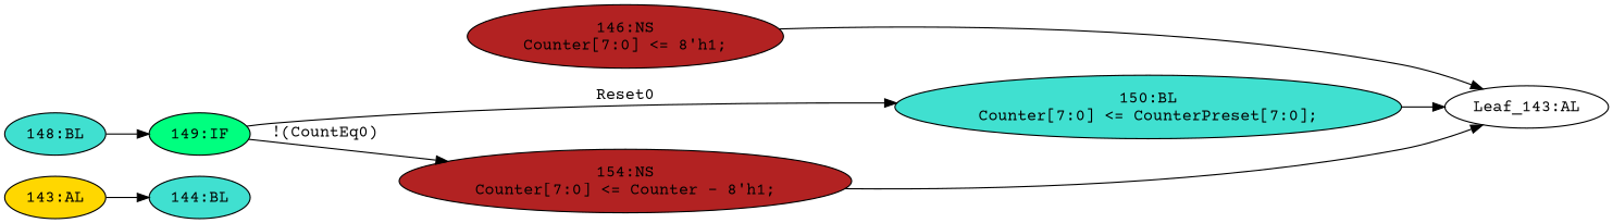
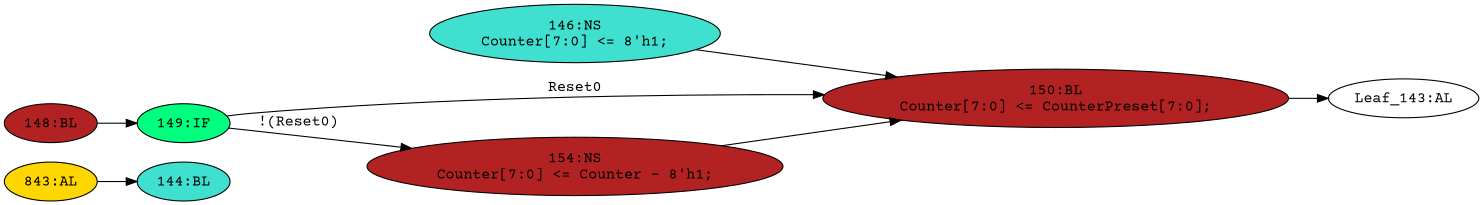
  strict digraph {
    fontname="Courier Prime"
    rankdir=LR
    node [fillcolor=turquoise fontname="Courier Prime" statements="[]" style=filled typ=Block]
    edge [cond="[]" fontname="Courier Prime" lineno=None]
-   n1 [ast="<pyverilog.vparser.ast.Always object at 0x7f427b33f250>" clk_sens=True fillcolor=gold label="143:AL" sens="['Clk', 'Reset']" typ=Always use_var="['Reset', 'Counter', 'CounterPreset', 'CountEq0']"]
+   n1 [ast="<pyverilog.vparser.ast.Always object at 0x7f427b33f250>" clk_sens=True fillcolor=gold label="843:AL" sens="['Clk', 'Reset']" typ=Always use_var="['Reset', 'Counter', 'CounterPreset', 'CountEq0']"]
    n2 [ast="<pyverilog.vparser.ast.Block object at 0x7f427b33f510>" label="144:BL"]
-   n3 [ast="<pyverilog.vparser.ast.Block object at 0x7f427b33f950>" label="150:BL\nCounter[7:0] <= CounterPreset[7:0];" statements="[<pyverilog.vparser.ast.NonblockingSubstitution object at 0x7f427b33f990>]"]
+   n3 [ast="<pyverilog.vparser.ast.Block object at 0x7f427b33f950>" fillcolor=firebrick label="150:BL\nCounter[7:0] <= CounterPreset[7:0];" statements="[<pyverilog.vparser.ast.NonblockingSubstitution object at 0x7f427b33f990>]"]
    n4 [def_var="['Counter']" label="Leaf_143:AL" fillcolor="" statements="" style="" typ=""]
-   n5 [ast="<pyverilog.vparser.ast.NonblockingSubstitution object at 0x7f427b33fc90>" fillcolor=firebrick label="146:NS\nCounter[7:0] <= 8'h1;" statements="[<pyverilog.vparser.ast.NonblockingSubstitution object at 0x7f427b33fc90>]" typ=NonblockingSubstitution]
-   n6 [ast="<pyverilog.vparser.ast.Block object at 0x7f427b33f5d0>" label="148:BL"]
+   n5 [ast="<pyverilog.vparser.ast.NonblockingSubstitution object at 0x7f427b33fc90>" label="146:NS\nCounter[7:0] <= 8'h1;" statements="[<pyverilog.vparser.ast.NonblockingSubstitution object at 0x7f427b33fc90>]" typ=NonblockingSubstitution]
+   n6 [ast="<pyverilog.vparser.ast.Block object at 0x7f427b33f5d0>" fillcolor=firebrick label="148:BL"]
    n7 [ast="<pyverilog.vparser.ast.IfStatement object at 0x7f427b33f610>" fillcolor=springgreen label="149:IF" typ=IfStatement]
    n8 [ast="<pyverilog.vparser.ast.NonblockingSubstitution object at 0x7f427b33f650>" fillcolor=firebrick label="154:NS\nCounter[7:0] <= Counter - 8'h1;" statements="[<pyverilog.vparser.ast.NonblockingSubstitution object at 0x7f427b33f650>]" typ=NonblockingSubstitution]
    n1 -> n2
    n3 -> n4
-   n5 -> n4
+   n5 -> n3
    n6 -> n7
    n7 -> n3 [cond="['CountEq0']" label=Reset0 lineno=149]
-   n7 -> n8 [cond="['CountEq0']" label="!(CountEq0)" lineno=149]
-   n8 -> n4
+   n7 -> n8 [cond="['CountEq0']" label="!(Reset0)" lineno=149]
+   n8 -> n3
  }
